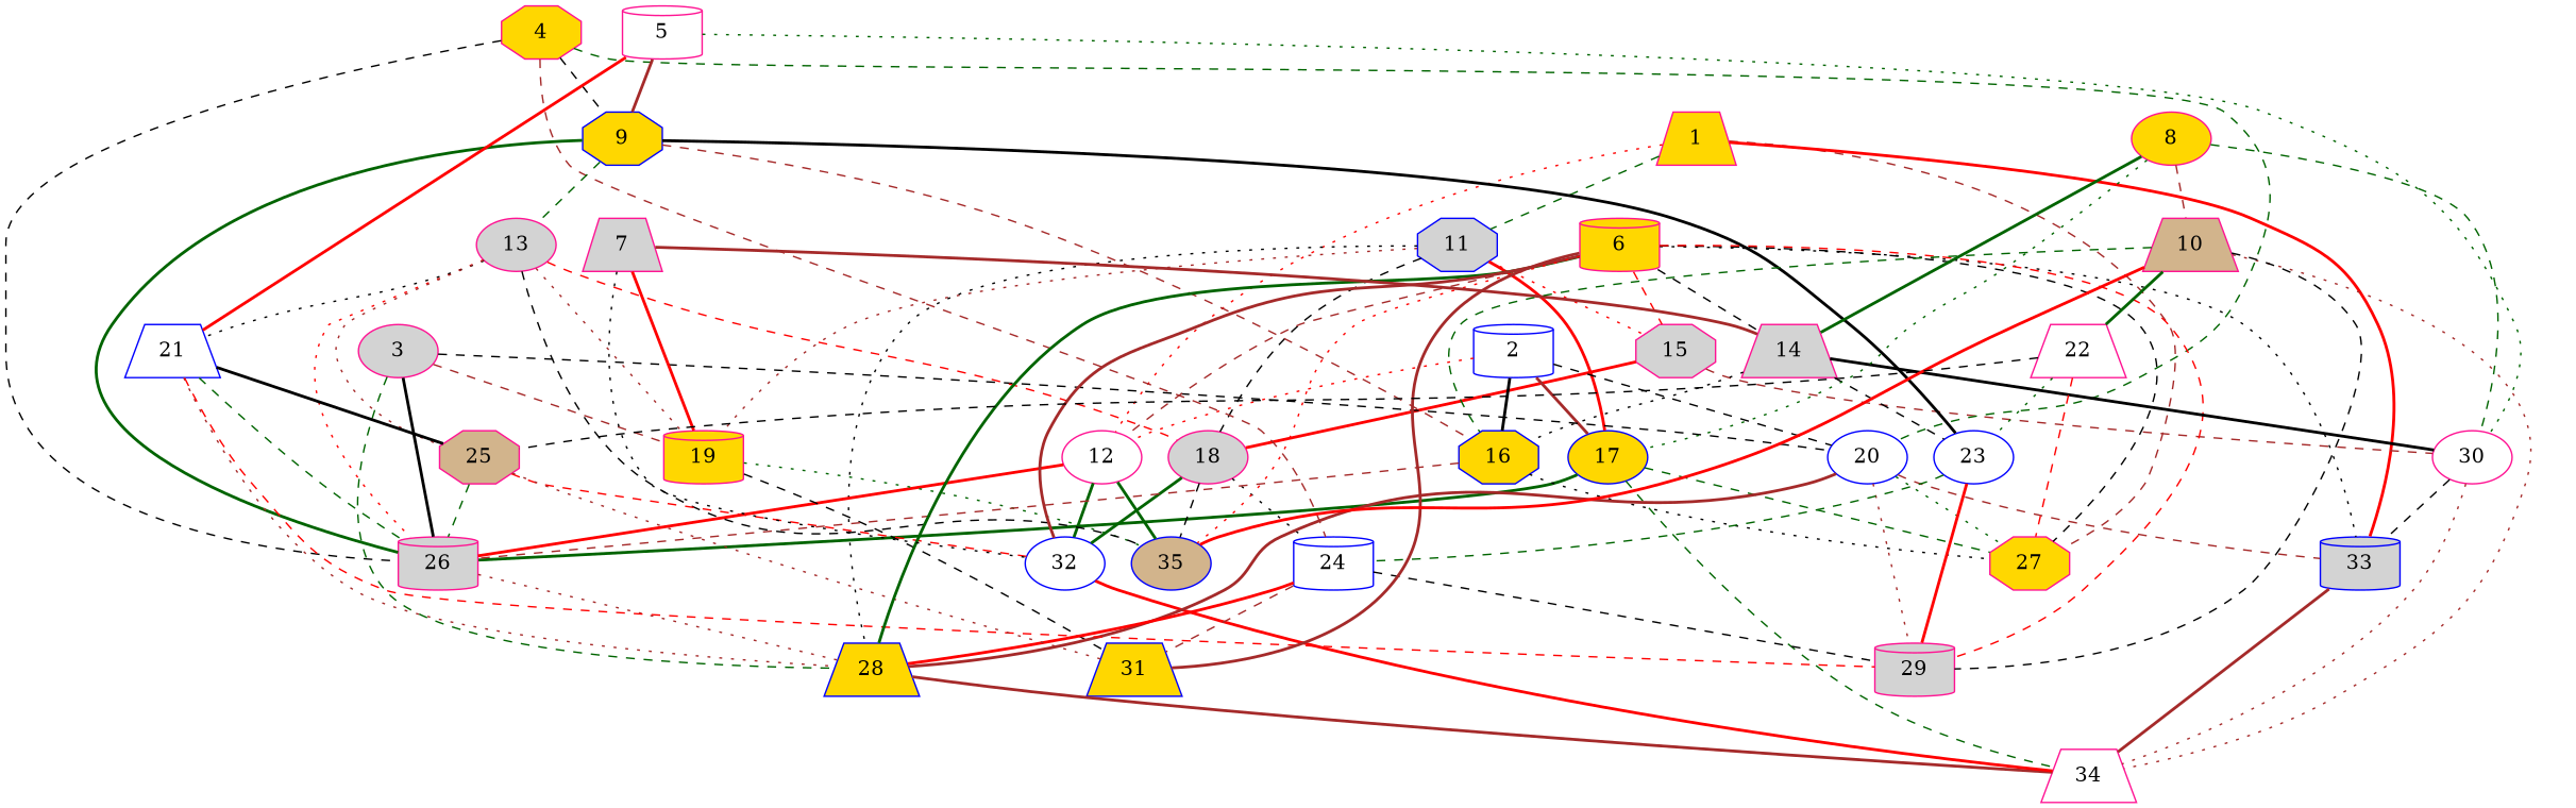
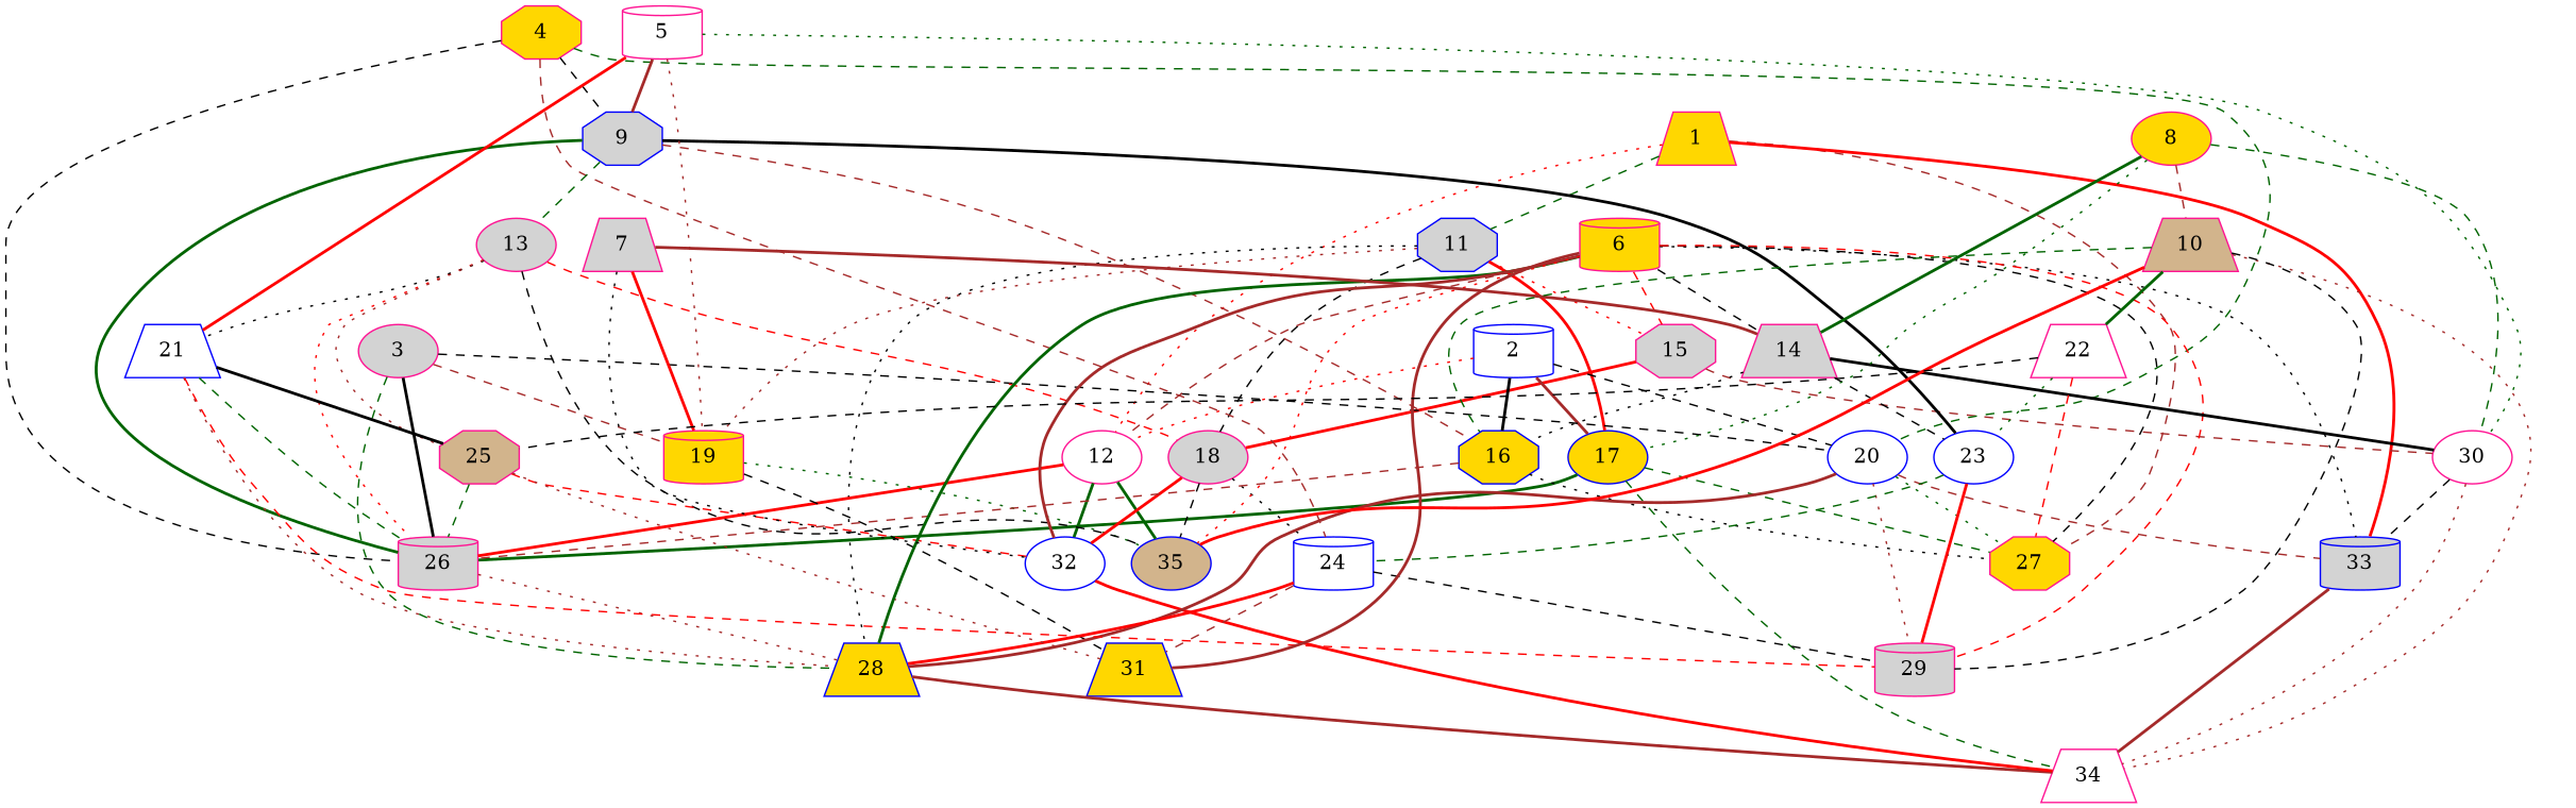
  graph {
    node [color=deeppink fillcolor=gold shape=ellipse style=filled]
    edge [color=brown style=dashed weight=1.0]
    1 [shape=trapezium]
    11 [color=blue fillcolor=lightgrey shape=octagon]
    12 [fillcolor=white]
    27 [shape=octagon]
    33 [color=blue fillcolor=lightgrey shape=cylinder]
    17 [color=blue]
    19 [shape=cylinder]
    28 [color=blue shape=trapezium]
    15 [fillcolor=lightgrey shape=octagon]
    18 [fillcolor=lightgrey]
    26 [fillcolor=lightgrey shape=cylinder]
    32 [color=blue fillcolor=white]
    35 [color=blue fillcolor=tan]
    34 [fillcolor=white shape=trapezium]
    2 [color=blue fillcolor=white shape=cylinder]
    16 [color=blue shape=octagon]
    20 [color=blue fillcolor=white]
    29 [fillcolor=lightgrey shape=cylinder]
    3 [fillcolor=lightgrey]
    31 [color=blue shape=trapezium]
    4 [shape=octagon]
-   9 [color=blue shape=octagon]
+   9 [color=blue fillcolor=lightgrey shape=octagon]
    24 [color=blue fillcolor=white shape=cylinder]
    13 [fillcolor=lightgrey]
    23 [color=blue fillcolor=white]
    5 [fillcolor=white shape=cylinder]
    21 [color=blue fillcolor=white shape=trapezium]
    30 [fillcolor=white]
    25 [fillcolor=tan shape=octagon]
    6 [shape=cylinder]
    14 [fillcolor=lightgrey shape=trapezium]
    7 [fillcolor=lightgrey shape=trapezium]
    8
    10 [fillcolor=tan shape=trapezium]
    22 [fillcolor=white shape=trapezium]
    1 -- 11 [color=darkgreen]
    1 -- 12 [color=red style=dotted]
    1 -- 27
    1 -- 33 [color=red style=bold]
    11 -- 17 [color=red style=bold]
    11 -- 19 [style=dotted]
    11 -- 28 [color=black style=dotted]
    11 -- 15 [color=red style=dotted]
    11 -- 18 [color=black]
    12 -- 26 [color=red style=bold]
    12 -- 32 [color=darkgreen style=bold]
    12 -- 35 [color=darkgreen style=bold]
    33 -- 34 [style=bold]
    17 -- 27 [color=darkgreen]
    17 -- 26 [color=darkgreen style=bold]
    17 -- 34 [color=darkgreen]
    19 -- 35 [color=darkgreen style=dotted]
    19 -- 31 [color=black]
    28 -- 34 [style=bold]
    15 -- 18 [color=red style=bold]
    15 -- 30
-   18 -- 32 [color=darkgreen style=bold]
+   18 -- 32 [color=red style=bold]
    18 -- 35 [color=black]
    18 -- 24 [color=black style=dotted]
    26 -- 28 [style=dotted]
    32 -- 34 [color=red style=bold]
    2 -- 12 [color=red style=dotted]
    2 -- 17 [style=bold]
    2 -- 16 [color=black style=bold]
    2 -- 20 [color=black]
    16 -- 27 [color=black style=dotted]
    16 -- 26
    20 -- 27 [color=darkgreen style=dotted]
    20 -- 33
    20 -- 28 [style=bold]
    20 -- 29 [style=dotted weight=2.0]
    3 -- 19
    3 -- 28 [color=darkgreen]
    3 -- 26 [color=black style=bold]
    3 -- 20 [color=black]
    4 -- 26 [color=black]
    4 -- 20 [color=darkgreen]
    4 -- 9 [color=black]
    4 -- 24
    9 -- 26 [color=darkgreen style=bold]
    9 -- 16
    9 -- 13 [color=darkgreen]
    9 -- 23 [color=black style=bold]
    24 -- 28 [color=red style=bold]
    24 -- 29 [color=black]
    24 -- 31
    13 -- 18 [color=red]
    13 -- 26 [color=red style=dotted]
    13 -- 35 [color=black]
    13 -- 21 [color=black style=dotted]
    13 -- 25 [style=dotted]
    23 -- 29 [color=red style=bold weight=2.0]
    23 -- 24 [color=darkgreen]
-   13 -- 19 [style=dotted]
+   5 -- 19 [style=dotted]
    5 -- 9 [style=bold]
    5 -- 21 [color=red style=bold]
    5 -- 30 [color=darkgreen style=dotted]
    21 -- 28 [style=dotted]
    21 -- 26 [color=darkgreen]
    21 -- 29 [color=red]
    21 -- 25 [color=black style=bold]
    30 -- 33 [color=black]
    30 -- 34 [style=dotted]
    25 -- 26 [color=darkgreen]
    25 -- 32 [color=red]
    25 -- 31 [style=dotted]
    6 -- 12
    6 -- 27 [color=black]
    6 -- 33 [color=black style=dotted]
    6 -- 28 [color=darkgreen style=bold]
    6 -- 15 [color=red]
    6 -- 32 [style=bold]
    6 -- 35 [color=red style=dotted]
    6 -- 29 [color=red]
    6 -- 31 [style=bold]
    6 -- 14 [color=black]
    14 -- 16 [color=black style=dotted]
    14 -- 23 [color=black]
    14 -- 30 [color=black style=bold]
    7 -- 19 [color=red style=bold]
    7 -- 32 [color=black style=dotted]
    7 -- 14 [style=bold]
    8 -- 17 [color=darkgreen style=dotted]
    8 -- 30 [color=darkgreen]
    8 -- 14 [color=darkgreen style=bold]
    8 -- 10
    10 -- 35 [color=red style=bold]
    10 -- 34 [style=dotted]
    10 -- 16 [color=darkgreen]
    10 -- 29 [color=black]
    10 -- 22 [color=darkgreen style=bold]
    22 -- 27 [color=red]
    22 -- 23 [color=darkgreen style=dotted]
    22 -- 25 [color=black]
  }
